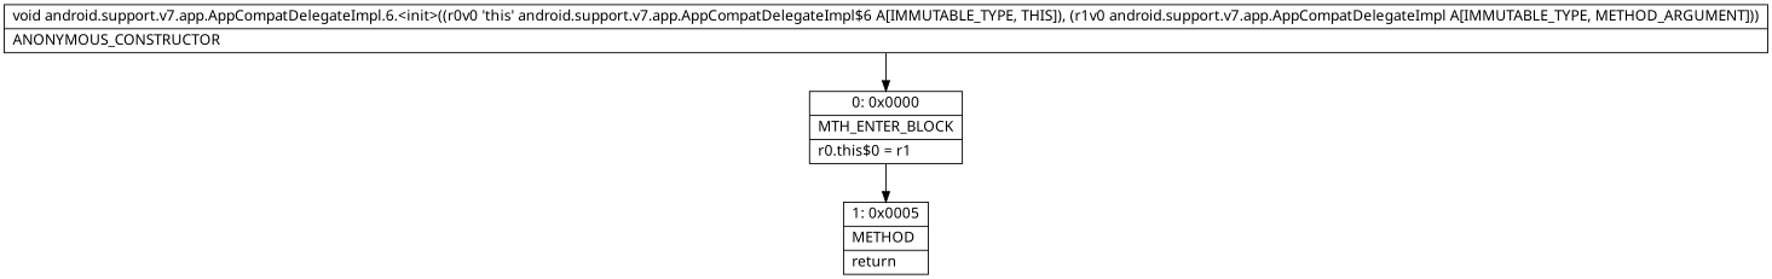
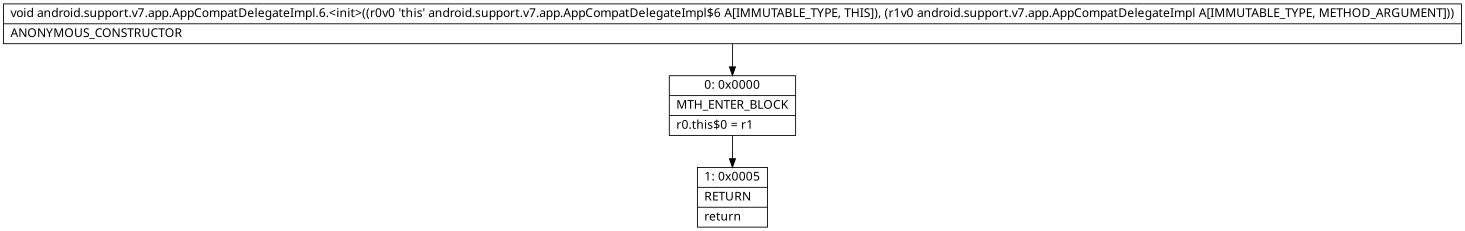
  digraph {
    fontname="Noto Sans"
    node [shape=record fontname="Noto Sans"]
    edge [fontname="Noto Sans"]
    n1 [label="{0\:\ 0x0000|MTH_ENTER_BLOCK\l|r0.this$0 = r1\l}"]
-   n2 [label="{1\:\ 0x0005|METHOD\l|return\l}"]
+   n2 [label="{1\:\ 0x0005|RETURN\l|return\l}"]
    n3 [label="{void android.support.v7.app.AppCompatDelegateImpl.6.\<init\>((r0v0 'this' android.support.v7.app.AppCompatDelegateImpl$6 A[IMMUTABLE_TYPE, THIS]), (r1v0 android.support.v7.app.AppCompatDelegateImpl A[IMMUTABLE_TYPE, METHOD_ARGUMENT]))  | ANONYMOUS_CONSTRUCTOR\l}"]
    n1 -> n2
    n3 -> n1
  }
